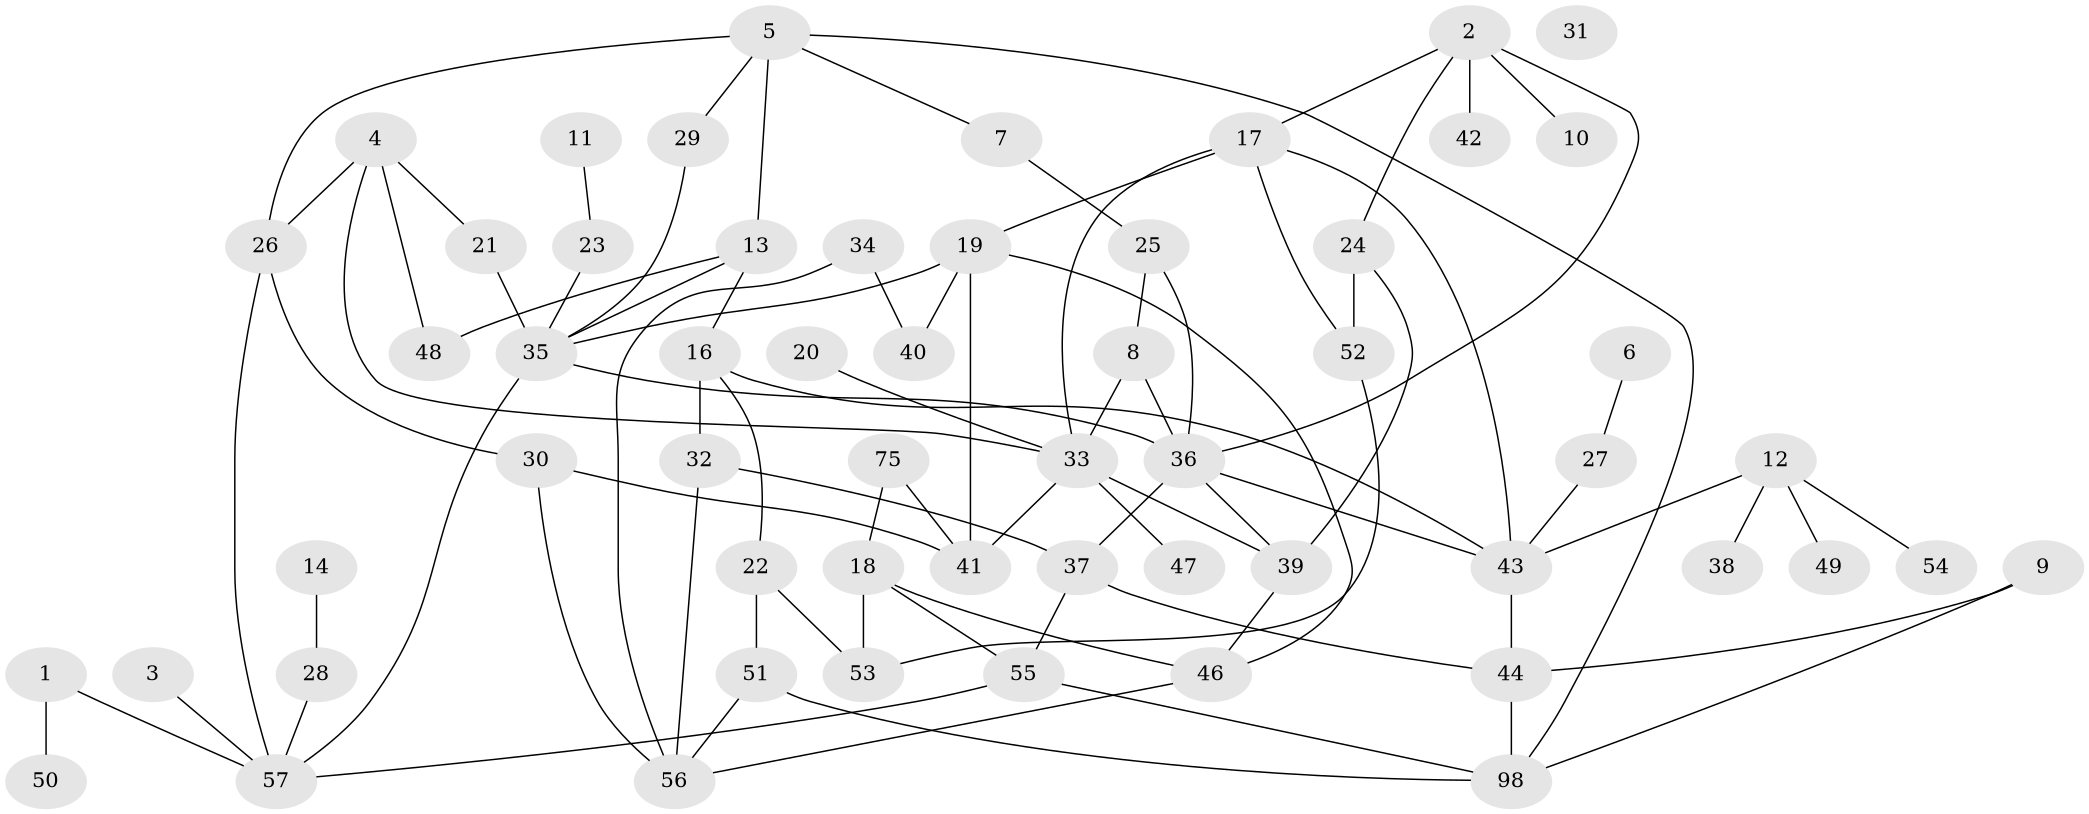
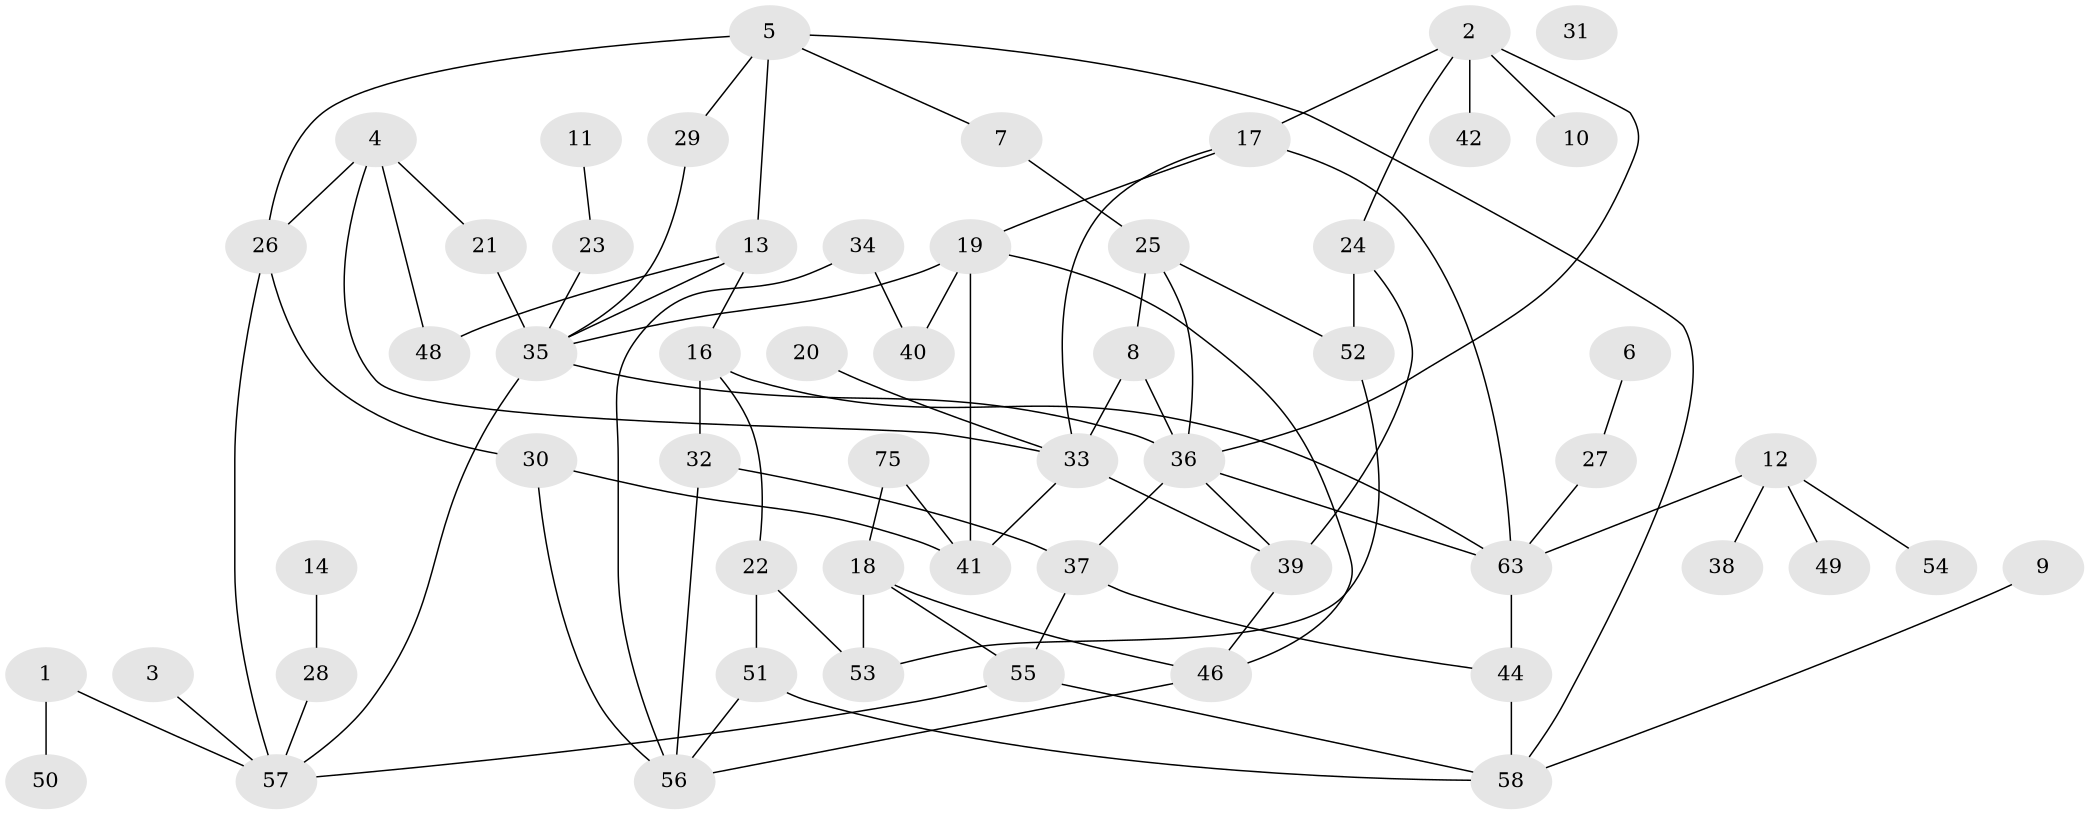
  graph {
    node [color=gray90 style=filled]
    1
    50
    57
    2
    10
    17
    24
    36
    42
    33
-   43
+   43 [label=63]
    19
    39
    52
    37
    3
    4
    21
    26
    48
    35
    30
    41
-   47
    5
    7
    13
    29
-   58 [label=98]
+   58
    25
    16
    6
    27
    8
    9
    44
    11
    23
    12
    38
    49
    54
    22
    32
    14
    28
    n47 [label=75]
    18
    46
    53
    55
    51
    56
    40
    20
    31
    34
    1 -- 50
    1 -- 57
    2 -- 10
    2 -- 17
    2 -- 24
    2 -- 36
    2 -- 42
    17 -- 33
    17 -- 43
    17 -- 19
    24 -- 39
    24 -- 52
    36 -- 43
    36 -- 39
    36 -- 37
    33 -- 39
    33 -- 41
-   33 -- 47
    43 -- 44
    19 -- 35
    19 -- 41
    19 -- 46
    19 -- 40
    39 -- 46
    52 -- 53
    37 -- 44
    37 -- 55
    3 -- 57
    4 -- 33
    4 -- 21
    4 -- 26
    4 -- 48
    21 -- 35
    26 -- 57
    26 -- 30
    35 -- 57
    35 -- 36
    30 -- 41
    30 -- 56
    5 -- 26
    5 -- 7
    5 -- 13
    5 -- 29
    5 -- 58
    7 -- 25
    13 -- 48
    13 -- 35
    13 -- 16
    29 -- 35
    25 -- 36
-   17 -- 52
+   25 -- 52
    25 -- 8
    16 -- 43
    16 -- 22
    16 -- 32
    6 -- 27
    27 -- 43
    8 -- 36
    8 -- 33
    9 -- 58
-   9 -- 44
    44 -- 58
    11 -- 23
    23 -- 35
    12 -- 43
    12 -- 38
    12 -- 49
    12 -- 54
    22 -- 53
    22 -- 51
    32 -- 37
    32 -- 56
    14 -- 28
    28 -- 57
    n47 -- 41
    n47 -- 18
    18 -- 46
    18 -- 53
    18 -- 55
    46 -- 56
    55 -- 57
    55 -- 58
    51 -- 58
    51 -- 56
    20 -- 33
    34 -- 56
    34 -- 40
  }
